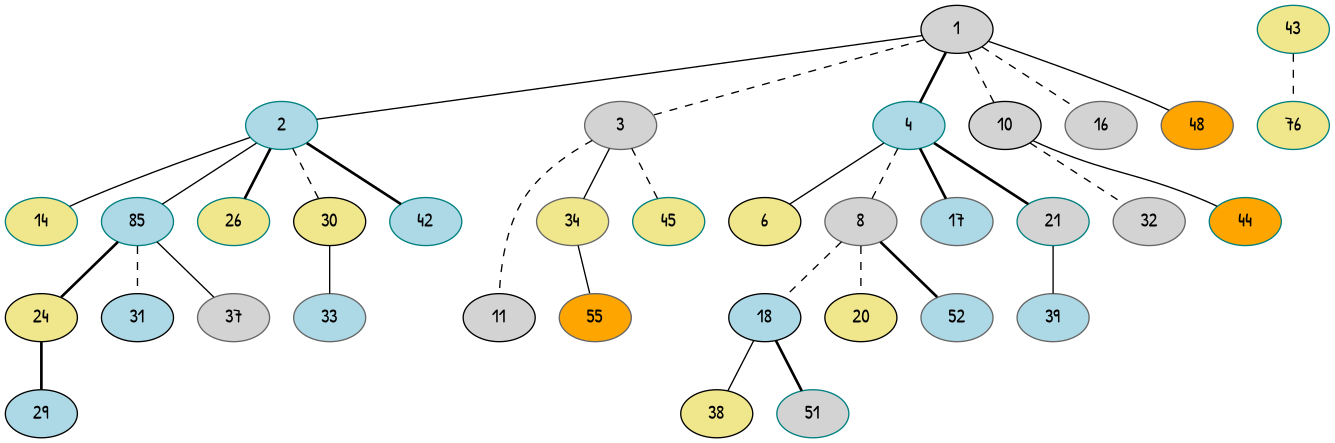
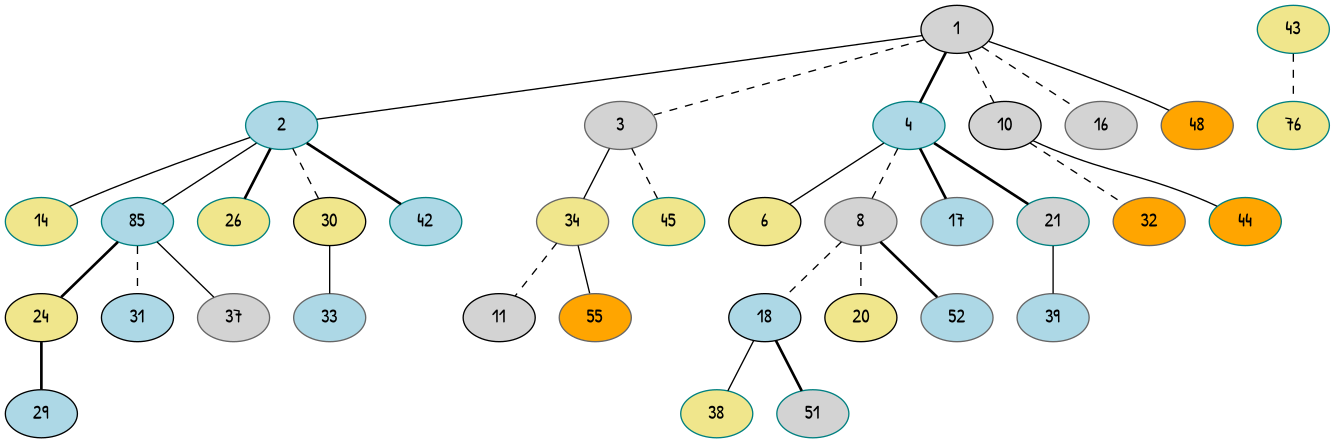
  graph {
    fontname="Patrick Hand"
    node [color=teal fillcolor=lightblue fontname="Patrick Hand" style=filled]
    edge [fontname="Patrick Hand" style=solid]
    1 [color=black fillcolor=lightgrey super="+12"]
    2 [super="+7"]
    3 [color=gray40 fillcolor=lightgrey super="+5"]
    4 [super="+13"]
    10 [color=black fillcolor=lightgrey super="+25"]
    16 [color=gray40 fillcolor=lightgrey super="+23"]
    48 [color=gray40 fillcolor=orange]
    14 [fillcolor=khaki super="+54"]
    n9 [label=85 super="+19"]
    26 [fillcolor=khaki super="+28"]
    30 [color=black fillcolor=khaki super="+36"]
    42
    11 [color=black fillcolor=lightgrey]
    34 [color=gray40 fillcolor=khaki super="+53"]
    45 [fillcolor=khaki]
    6 [color=black fillcolor=khaki]
    8 [color=gray40 fillcolor=lightgrey super="+9"]
    17 [color=gray40]
    21 [fillcolor=lightgrey super="+35"]
-   32 [color=gray40 fillcolor=lightgrey super="+41"]
+   32 [color=gray40 fillcolor=orange super="+41"]
    44 [fillcolor=orange super="+50"]
    24 [color=black fillcolor=khaki super="+40"]
    31 [color=black]
    37 [color=gray40 fillcolor=lightgrey super="+49"]
    33 [color=gray40 super="+46"]
    55 [color=gray40 fillcolor=orange]
    18 [color=black super="+22"]
    20 [color=black fillcolor=khaki]
    52 [color=gray40]
    39 [color=gray40 super="+57"]
-   38 [color=black fillcolor=khaki]
+   38 [fillcolor=khaki]
    51 [fillcolor=lightgrey]
    29 [color=black]
    43 [fillcolor=khaki super="+47"]
    n35 [fillcolor=khaki label=76]
    1 -- 2
    1 -- 3 [style=dashed]
    1 -- 4 [style=bold]
    1 -- 10 [style=dashed]
    1 -- 16 [style=dashed]
    1 -- 48
    2 -- 14
    2 -- n9
    2 -- 26 [style=bold]
    2 -- 30 [style=dashed]
    2 -- 42 [style=bold]
-   3 -- 11 [style=dashed]
+   34 -- 11 [style=dashed]
    3 -- 34
    3 -- 45 [style=dashed]
    4 -- 6
    4 -- 8 [style=dashed]
    4 -- 17 [style=bold]
    4 -- 21 [style=bold]
    10 -- 32 [style=dashed]
    10 -- 44
    n9 -- 24 [style=bold]
    n9 -- 31 [style=dashed]
    n9 -- 37
    30 -- 33
    34 -- 55
    8 -- 18 [style=dashed]
    8 -- 20 [style=dashed]
    8 -- 52 [style=bold]
    21 -- 39
    24 -- 29 [style=bold]
    18 -- 38
    18 -- 51 [style=bold]
    43 -- n35 [style=dashed]
  }
